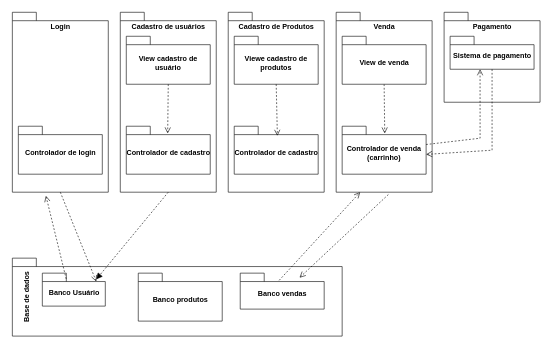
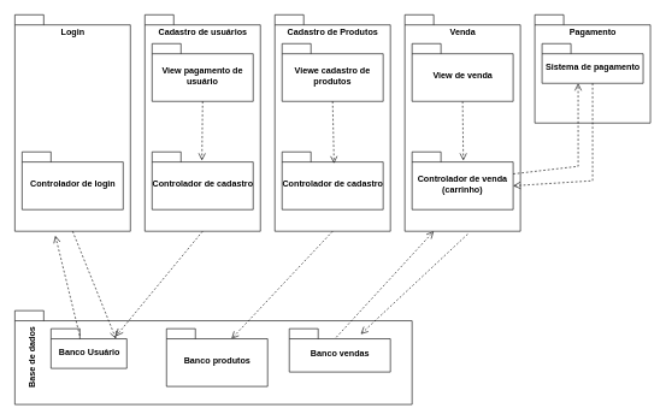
  <mxCell id="0" />
  <mxCell id="1" parent="0" />
  <mxCell id="2" value="Base de dados" style="shape=folder;fontStyle=1;spacingTop=10;tabWidth=40;tabHeight=14;tabPosition=left;html=1;align=center;horizontal=0;verticalAlign=top;" vertex="1" parent="1"><mxGeometry x="20" y="430" width="550" height="130" as="geometry" /></mxCell>
  <mxCell id="3" value="Cadastro de Produtos" style="shape=folder;fontStyle=1;spacingTop=10;tabWidth=40;tabHeight=14;tabPosition=left;html=1;verticalAlign=top;" vertex="1" parent="1"><mxGeometry x="380" y="20" width="160" height="300" as="geometry" /></mxCell>
  <mxCell id="4" value="Venda" style="shape=folder;fontStyle=1;spacingTop=10;tabWidth=40;tabHeight=14;tabPosition=left;html=1;verticalAlign=top;" vertex="1" parent="1"><mxGeometry x="560" y="20" width="160" height="300" as="geometry" /></mxCell>
  <mxCell id="5" value="Pagamento" style="shape=folder;fontStyle=1;spacingTop=10;tabWidth=40;tabHeight=14;tabPosition=left;html=1;verticalAlign=top;" vertex="1" parent="1"><mxGeometry x="740" y="20" width="160" height="150" as="geometry" /></mxCell>
  <mxCell id="6" value="Cadastro de usuários" style="shape=folder;fontStyle=1;spacingTop=10;tabWidth=40;tabHeight=14;tabPosition=left;html=1;verticalAlign=top;" vertex="1" parent="1"><mxGeometry x="200" y="20" width="160" height="300" as="geometry" /></mxCell>
  <mxCell id="7" value="Login" style="shape=folder;fontStyle=1;spacingTop=10;tabWidth=40;tabHeight=14;tabPosition=left;html=1;verticalAlign=top;" vertex="1" parent="1"><mxGeometry x="20" y="20" width="160" height="300" as="geometry" /></mxCell>
  <mxCell id="8" value="&lt;span style=&quot;&quot;&gt;View&lt;/span&gt;e cadastro de produtos" style="shape=folder;fontStyle=1;spacingTop=10;tabWidth=40;tabHeight=14;tabPosition=left;html=1;whiteSpace=wrap;" vertex="1" parent="1"><mxGeometry x="390" y="60" width="140" height="80" as="geometry" /></mxCell>
- <mxCell id="9" value="&lt;span style=&quot;&quot;&gt;View&lt;/span&gt;&amp;nbsp;cadastro de usuário" style="shape=folder;fontStyle=1;spacingTop=10;tabWidth=40;tabHeight=14;tabPosition=left;html=1;whiteSpace=wrap;" vertex="1" parent="1"><mxGeometry x="210" y="60" width="140" height="80" as="geometry" /></mxCell>
+ <mxCell id="9" value="&lt;span style=&quot;&quot;&gt;View&lt;/span&gt;&amp;nbsp;pagamento de usuário" style="shape=folder;fontStyle=1;spacingTop=10;tabWidth=40;tabHeight=14;tabPosition=left;html=1;whiteSpace=wrap;" vertex="1" parent="1"><mxGeometry x="210" y="60" width="140" height="80" as="geometry" /></mxCell>
  <mxCell id="10" value="" style="html=1;verticalAlign=bottom;endArrow=open;dashed=1;endSize=8;rounded=0;exitX=0.5;exitY=1;exitDx=0;exitDy=0;exitPerimeter=0;entryX=0.493;entryY=0.15;entryDx=0;entryDy=0;entryPerimeter=0;" edge="1" parent="1" source="9" target="13"><mxGeometry relative="1" as="geometry"><mxPoint x="280" y="380" as="sourcePoint" /><mxPoint x="250" y="440" as="targetPoint" /></mxGeometry></mxCell>
  <mxCell id="11" value="Controlador de login" style="shape=folder;fontStyle=1;spacingTop=10;tabWidth=40;tabHeight=14;tabPosition=left;html=1;" vertex="1" parent="1"><mxGeometry x="30" y="210" width="140" height="80" as="geometry" /></mxCell>
  <mxCell id="12" value="Controlador&amp;nbsp;de cadastro" style="shape=folder;fontStyle=1;spacingTop=10;tabWidth=40;tabHeight=14;tabPosition=left;html=1;" vertex="1" parent="1"><mxGeometry x="390" y="210" width="140" height="80" as="geometry" /></mxCell>
  <mxCell id="13" value="Controlador de cadastro" style="shape=folder;fontStyle=1;spacingTop=10;tabWidth=40;tabHeight=14;tabPosition=left;html=1;" vertex="1" parent="1"><mxGeometry x="210" y="210" width="140" height="80" as="geometry" /></mxCell>
  <mxCell id="14" value="" style="html=1;verticalAlign=bottom;endArrow=open;dashed=1;endSize=8;rounded=0;exitX=0.5;exitY=1;exitDx=0;exitDy=0;exitPerimeter=0;entryX=0.507;entryY=0.15;entryDx=0;entryDy=0;entryPerimeter=0;" edge="1" parent="1" source="16" target="15"><mxGeometry relative="1" as="geometry"><mxPoint x="817" y="390" as="sourcePoint" /><mxPoint x="787" y="450" as="targetPoint" /></mxGeometry></mxCell>
  <mxCell id="15" value="&lt;span style=&quot;&quot;&gt;Controlador&lt;/span&gt;&amp;nbsp;de venda (carrinho)" style="shape=folder;fontStyle=1;spacingTop=10;tabWidth=40;tabHeight=14;tabPosition=left;whiteSpace=wrap;html=1;" vertex="1" parent="1"><mxGeometry x="570" y="210" width="140" height="80" as="geometry" /></mxCell>
  <mxCell id="16" value="View de venda" style="shape=folder;fontStyle=1;spacingTop=10;tabWidth=40;tabHeight=14;tabPosition=left;html=1;" vertex="1" parent="1"><mxGeometry x="570" y="60" width="140" height="80" as="geometry" /></mxCell>
  <mxCell id="17" value="Sistema de pagamento" style="shape=folder;fontStyle=1;spacingTop=10;tabWidth=40;tabHeight=14;tabPosition=left;html=1;" vertex="1" parent="1"><mxGeometry x="750" y="60" width="140" height="55" as="geometry" /></mxCell>
- <mxCell id="18" value="" style="html=1;verticalAlign=bottom;endArrow=block;dashed=1;endSize=8;rounded=0;exitX=0.5;exitY=1;exitDx=0;exitDy=0;exitPerimeter=0;entryX=0.857;entryY=0.188;entryDx=0;entryDy=0;entryPerimeter=0;" edge="1" parent="1" source="6" target="24"><mxGeometry relative="1" as="geometry"><mxPoint x="390" y="380" as="sourcePoint" /><mxPoint x="350" y="390" as="targetPoint" /></mxGeometry></mxCell>
+ <mxCell id="18" value="" style="html=1;verticalAlign=bottom;endArrow=open;dashed=1;endSize=8;rounded=0;exitX=0.5;exitY=1;exitDx=0;exitDy=0;exitPerimeter=0;entryX=0.857;entryY=0.188;entryDx=0;entryDy=0;entryPerimeter=0;" edge="1" parent="1" source="6" target="24"><mxGeometry relative="1" as="geometry"><mxPoint x="390" y="380" as="sourcePoint" /><mxPoint x="350" y="390" as="targetPoint" /></mxGeometry></mxCell>
  <mxCell id="19" value="" style="html=1;verticalAlign=bottom;endArrow=open;dashed=1;endSize=8;rounded=0;exitX=0.5;exitY=1;exitDx=0;exitDy=0;exitPerimeter=0;entryX=0;entryY=0;entryDx=90;entryDy=14;entryPerimeter=0;" edge="1" parent="1" source="7" target="24"><mxGeometry relative="1" as="geometry"><mxPoint x="150" y="350" as="sourcePoint" /><mxPoint x="260" y="390" as="targetPoint" /></mxGeometry></mxCell>
+ <mxCell id="20" value="" style="html=1;verticalAlign=bottom;endArrow=open;dashed=1;endSize=8;rounded=0;exitX=0.5;exitY=1;exitDx=0;exitDy=0;exitPerimeter=0;entryX=0;entryY=0;entryDx=90;entryDy=14;entryPerimeter=0;" edge="1" parent="1" source="3" target="25"><mxGeometry relative="1" as="geometry"><mxPoint x="500" y="360" as="sourcePoint" /><mxPoint x="450" y="410" as="targetPoint" /></mxGeometry></mxCell>
  <mxCell id="21" value="" style="html=1;verticalAlign=bottom;endArrow=open;dashed=1;endSize=8;rounded=0;exitX=0.544;exitY=1.013;exitDx=0;exitDy=0;exitPerimeter=0;entryX=0.707;entryY=0.125;entryDx=0;entryDy=0;entryPerimeter=0;" edge="1" parent="1" source="4" target="26"><mxGeometry relative="1" as="geometry"><mxPoint x="670" y="360" as="sourcePoint" /><mxPoint x="530" y="410" as="targetPoint" /></mxGeometry></mxCell>
  <mxCell id="22" value="" style="html=1;verticalAlign=bottom;endArrow=open;dashed=1;endSize=8;rounded=0;exitX=0.5;exitY=1;exitDx=0;exitDy=0;exitPerimeter=0;entryX=0;entryY=0;entryDx=140;entryDy=47;entryPerimeter=0;" edge="1" parent="1" source="17" target="15"><mxGeometry relative="1" as="geometry"><mxPoint x="880" y="270" as="sourcePoint" /><mxPoint x="800" y="270" as="targetPoint" /><Array as="points"><mxPoint x="820" y="250" /></Array></mxGeometry></mxCell>
  <mxCell id="23" value="" style="html=1;verticalAlign=bottom;endArrow=open;dashed=1;endSize=8;rounded=0;exitX=0.5;exitY=1;exitDx=0;exitDy=0;exitPerimeter=0;entryX=0.514;entryY=0.2;entryDx=0;entryDy=0;entryPerimeter=0;" edge="1" parent="1" source="8" target="12"><mxGeometry relative="1" as="geometry"><mxPoint x="610" y="390" as="sourcePoint" /><mxPoint x="580" y="450" as="targetPoint" /></mxGeometry></mxCell>
  <mxCell id="24" value="Banco Usuário" style="shape=folder;fontStyle=1;spacingTop=10;tabWidth=40;tabHeight=14;tabPosition=left;html=1;" vertex="1" parent="1"><mxGeometry x="70" y="455" width="105" height="55" as="geometry" /></mxCell>
  <mxCell id="25" value="Banco&amp;nbsp;produtos" style="shape=folder;fontStyle=1;spacingTop=10;tabWidth=40;tabHeight=14;tabPosition=left;html=1;" vertex="1" parent="1"><mxGeometry x="230" y="455" width="140" height="80" as="geometry" /></mxCell>
  <mxCell id="26" value="Banco&amp;nbsp;vendas" style="shape=folder;fontStyle=1;spacingTop=10;tabWidth=40;tabHeight=14;tabPosition=left;html=1;" vertex="1" parent="1"><mxGeometry x="400" y="455" width="140" height="60" as="geometry" /></mxCell>
  <mxCell id="27" value="" style="html=1;verticalAlign=bottom;endArrow=open;dashed=1;endSize=8;rounded=0;exitX=0.379;exitY=0.175;exitDx=0;exitDy=0;exitPerimeter=0;entryX=0.35;entryY=1.02;entryDx=0;entryDy=0;entryPerimeter=0;" edge="1" parent="1" source="24" target="7"><mxGeometry relative="1" as="geometry"><mxPoint x="460" y="390" as="sourcePoint" /><mxPoint x="380" y="390" as="targetPoint" /></mxGeometry></mxCell>
  <mxCell id="28" value="" style="html=1;verticalAlign=bottom;endArrow=open;dashed=1;endSize=8;rounded=0;exitX=0.464;exitY=0.2;exitDx=0;exitDy=0;exitPerimeter=0;entryX=0.25;entryY=1;entryDx=0;entryDy=0;entryPerimeter=0;" edge="1" parent="1" source="26" target="4"><mxGeometry relative="1" as="geometry"><mxPoint x="460" y="390" as="sourcePoint" /><mxPoint x="380" y="390" as="targetPoint" /></mxGeometry></mxCell>
  <mxCell id="29" value="" style="html=1;verticalAlign=bottom;endArrow=open;dashed=1;endSize=8;rounded=0;exitX=0;exitY=0;exitDx=140;exitDy=30.5;exitPerimeter=0;entryX=0.357;entryY=1;entryDx=0;entryDy=0;entryPerimeter=0;" edge="1" parent="1" source="15" target="17"><mxGeometry relative="1" as="geometry"><mxPoint x="460" y="390" as="sourcePoint" /><mxPoint x="380" y="390" as="targetPoint" /><Array as="points"><mxPoint x="800" y="230" /></Array></mxGeometry></mxCell>
